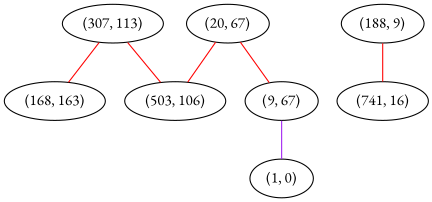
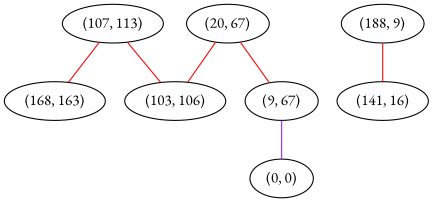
  graph {
    fontname="EB Garamond"
    node [fontname="EB Garamond"]
    edge [color=red fontname="EB Garamond" weight=1]
-   "(107, 113)" [label="(307, 113)"]
-   "(103, 106)" [label="(503, 106)"]
+   "(107, 113)"
+   "(103, 106)"
    n3 [label="(168, 163)"]
    n4 [label="(20, 67)"]
    "(9, 67)"
-   "(0, 0)" [label="(1, 0)"]
+   "(0, 0)"
    n7 [label="(188, 9)"]
-   "(141, 16)" [label="(741, 16)"]
+   "(141, 16)"
    "(107, 113)" -- "(103, 106)"
    "(107, 113)" -- n3
    n4 -- "(103, 106)"
    n4 -- "(9, 67)"
    "(9, 67)" -- "(0, 0)" [color=purple weight=4]
    n7 -- "(141, 16)"
  }
